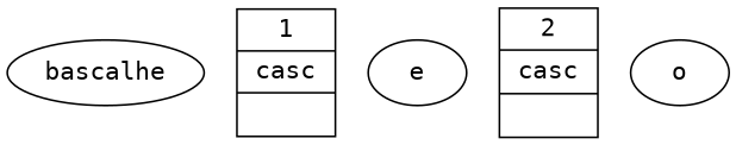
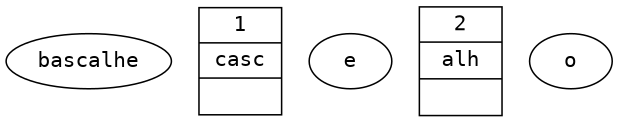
  digraph {
    fontname="DejaVu Sans Mono"
    node [shape=ellipse fontname="DejaVu Sans Mono"]
    n1 [label=bascalhe]
    n2 [label="{<f0> 1| <f1> casc| {}}" shape=record]
    n3 [label=e]
-   n4 [label="{<f0> 2| <f1> casc| {}}" shape=record]
+   n4 [label="{<f0> 2| <f1> alh| {}}" shape=record]
    n5 [label=o]
  }
